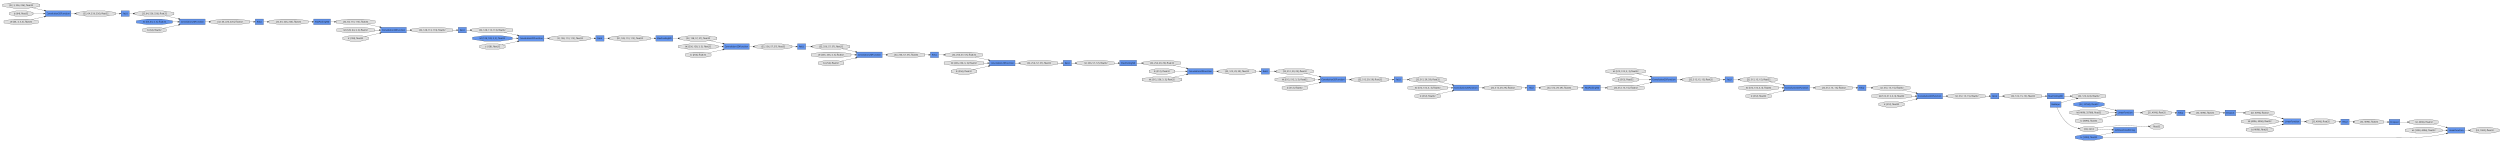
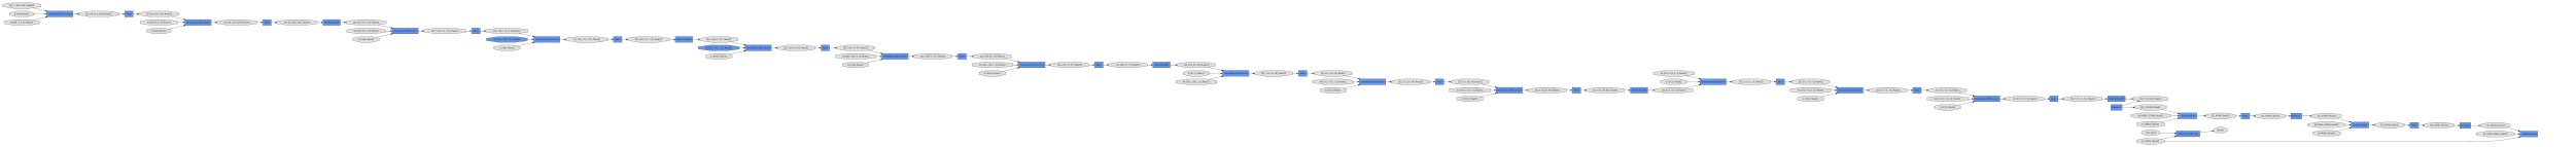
  digraph {
    fontname=Ubuntu
    rankdir=LR
    node [fillcolor="#E0E0E0" fontname=Ubuntu shape=octagon style=filled]
    edge [fontname=Ubuntu]
    n1 [label=float32]
    n2 [label="(32, 64, 226, 226), float32"]
    n3 [fillcolor="#6495ED" label=MaxPoolingND shape=record]
    n4 [label="(32, 64, 113, 113), float32"]
    n5 [label="(32, 128, 113, 113), float32"]
    n6 [fillcolor="#6495ED" label=ReLU shape=record]
    n7 [label="(32, 128, 113, 113), float32"]
    n8 [label="(32, 256, 57, 57), float32"]
    n9 [fillcolor="#6495ED" label=ReLU shape=record]
    n10 [label="(32, 256, 57, 57), float32"]
    n11 [fillcolor="#6495ED" label=ReLU shape=record]
    n12 [label="(32, 256, 57, 57), float32"]
    n13 [fillcolor="#6495ED" label=Convolution2DFunction shape=record]
    n14 [fillcolor="#6495ED" label=MaxPoolingND shape=record]
    n15 [label="(32, 128, 57, 57), float32"]
    n16 [fillcolor="#6495ED" label=Convolution2DFunction shape=record]
    n17 [fillcolor="#6495ED" label=MaxPoolingND shape=record]
    n18 [label="(32, 512, 8, 8), float32"]
    n19 [fillcolor="#6495ED" label=Convolution2DFunction shape=record]
    n20 [label="(32, 3, 226, 226), float32"]
    n21 [fillcolor="#6495ED" label=Convolution2DFunction shape=record]
    n22 [label="(32, 64, 226, 226), float32"]
    n23 [label="(32, 128, 113, 113), float32"]
    n24 [fillcolor="#6495ED" label=Convolution2DFunction shape=record]
    n25 [label="(32, 512, 15, 15), float32"]
    n26 [fillcolor="#6495ED" label=Convolution2DFunction shape=record]
    n27 [label="(32, 512, 15, 15), float32"]
    n28 [label="(32, 128, 113, 113), float32"]
    n29 [fillcolor="#6495ED" label=ReLU shape=record]
    n30 [label="(32, 256, 57, 57), float32"]
    n31 [fillcolor="#6495ED" label=ReLU shape=record]
    n32 [label="(32, 64, 226, 226), float32"]
    n33 [fillcolor="#6495ED" label=Convolution2DFunction shape=record]
    n34 [label="(32, 64, 226, 226), float32"]
    n35 [fillcolor="#6495ED" label=Convolution2DFunction shape=record]
    n36 [label="(32, 256, 57, 57), float32"]
    n37 [fillcolor="#6495ED" label=MaxPoolingND shape=record]
    n38 [label="b: (64), float32"]
    n39 [fillcolor="#6495ED" label=Reshape shape=record]
-   n40 [fillcolor="#6495ED" label="(32, 32768), float32"]
+   n40 [label="(32, 32768), float32"]
    n41 [fillcolor="#6495ED" label=LinearFunction shape=record]
    n42 [label="(32, 256, 29, 29), float32"]
    n43 [fillcolor="#6495ED" label=Convolution2DFunction shape=record]
    n44 [fillcolor="#6495ED" label=ReLU shape=record]
    n45 [label="(32, 512, 29, 29), float32"]
    n46 [fillcolor="#6495ED" label=Convolution2DFunction shape=record]
    n47 [label="W: (64, 3, 3, 3), float32"]
    n48 [fillcolor="#6495ED" label=ReLU shape=record]
    n49 [fillcolor="#6495ED" label=ReLU shape=record]
    n50 [fillcolor="#6495ED" label=SoftmaxCrossEntropy shape=record]
    n51 [label="(32, 256, 57, 57), float32"]
-   n52 [fillcolor="#6495ED" label="W: (64, 64, 3, 3), float32"]
+   n52 [label="W: (64, 64, 3, 3), float32"]
    n53 [label="(32), int32"]
    n54 [label="(32, 512, 29, 29), float32"]
    n55 [fillcolor="#6495ED" label=ReLU shape=record]
    n56 [label="(32, 512, 29, 29), float32"]
    n57 [label="W: (4096, 32768), float32"]
    n58 [label="(32, 4096), float32"]
    n59 [fillcolor="#6495ED" label=ReLU shape=record]
    n60 [label="b: (64), float32"]
    n61 [label="(32, 512, 15, 15), float32"]
    n62 [fillcolor="#6495ED" label=ReLU shape=record]
    n63 [label="(32, 512, 15, 15), float32"]
    n64 [label="b: (512), float32"]
    n65 [label="(32, 512, 29, 29), float32"]
    n66 [label="(32, 4096), float32"]
    n67 [fillcolor="#6495ED" label=LinearFunction shape=record]
    n68 [label="(32, 4096), float32"]
    n69 [label="b: (4096), float32"]
    n70 [fillcolor="#6495ED" label=ReLU shape=record]
    n71 [label="(32, 4096), float32"]
    n72 [fillcolor="#6495ED" label=Dropout shape=record]
    n73 [fillcolor="#6495ED" label=ReLU shape=record]
    n74 [fillcolor="#6495ED" label=Dropout shape=record]
    n75 [label="W: (128, 64, 3, 3), float32"]
    n76 [label="W: (512, 512, 3, 3), float32"]
    n77 [fillcolor="#6495ED" label=LinearFunction shape=record]
-   n78 [label="(32, 1000), float32"]
    n79 [label="W: (4096, 4096), float32"]
    n80 [fillcolor="#6495ED" label=Convolution2DFunction shape=record]
    n81 [label="(32, 512, 29, 29), float32"]
    n82 [label="(32, 4096), float32"]
    n83 [label="b: (128), float32"]
    n84 [label="b: (512), float32"]
    n85 [label="b: (4096), float32"]
    n86 [fillcolor="#6495ED" label="W: (128, 128, 3, 3), float32"]
    n87 [label="W: (512, 512, 3, 3), float32"]
    n88 [label="W: (1000, 4096), float32"]
    n89 [fillcolor="#6495ED" label=Convolution2DFunction shape=record]
    n90 [label="(32, 512, 15, 15), float32"]
    n91 [label="b: (128), float32"]
    n92 [label="b: (512), float32"]
-   n93 [label="W: (256, 128, 3, 3), float32"]
-   n94 [fillcolor="#6495ED" label="b: (1000), float32"]
+   n93 [fillcolor="#6495ED" label="W: (256, 128, 3, 3), float32"]
+   n94 [label="b: (1000), float32"]
    n95 [label="(32, 4096), float32"]
    n96 [label="W: (512, 512, 3, 3), float32"]
    n97 [fillcolor="#6495ED" label=Convolution2DFunction shape=record]
    n98 [fillcolor="#6495ED" label=ReLU shape=record]
    n99 [label="b: (256), float32"]
    n100 [label="b: (512), float32"]
    n101 [label="(32, 512, 15, 15), float32"]
    n102 [label="W: (256, 256, 3, 3), float32"]
    n103 [fillcolor="#6495ED" label=ReLU shape=record]
    n104 [label="(32, 512, 15, 15), float32"]
    n105 [label="W: (512, 512, 3, 3), float32"]
    n106 [label="(32, 512, 29, 29), float32"]
    n107 [fillcolor="#6495ED" label=MaxPoolingND shape=record]
    n108 [label="b: (256), float32"]
    n109 [label="b: (512), float32"]
    n110 [label="W: (256, 256, 3, 3), float32"]
    n111 [label="W: (512, 512, 3, 3), float32"]
    n112 [label="b: (256), float32"]
    n113 [label="b: (512), float32"]
    n114 [label="W: (512, 256, 3, 3), float32"]
    n2 -> n3
    n3 -> n4
    n4 -> n35
    n5 -> n6
    n6 -> n7
    n7 -> n14
    n8 -> n9
    n9 -> n10
    n10 -> n19
    n11 -> n12
    n12 -> n13
    n13 -> n30
    n14 -> n15
    n15 -> n16
    n16 -> n8
    n17 -> n18
    n19 -> n51
    n20 -> n21
    n21 -> n22
    n22 -> n48
    n23 -> n24
    n24 -> n5
    n25 -> n26
    n26 -> n27
    n27 -> n103
    n28 -> n29
    n29 -> n23
    n30 -> n31
    n31 -> n36
    n32 -> n33
    n33 -> n34
    n34 -> n49
    n35 -> n28
    n36 -> n37
    n37 -> n42
    n38 -> n21
    n39 -> n18
-   n39 -> n53
+   n39 -> n40
    n40 -> n41
    n41 -> n58
    n42 -> n43
    n43 -> n65
    n44 -> n45
    n45 -> n46
    n46 -> n54
    n47 -> n21
    n48 -> n32
    n49 -> n2
-   n53 -> n1
+   n50 -> n1
    n51 -> n11
    n52 -> n33
    n53 -> n50
    n54 -> n55
    n55 -> n56
    n56 -> n80
    n57 -> n41
    n58 -> n73
    n59 -> n25
    n60 -> n33
    n61 -> n62
    n62 -> n63
    n63 -> n89
    n64 -> n43
    n65 -> n44
    n66 -> n67
    n67 -> n68
    n68 -> n70
    n69 -> n41
    n70 -> n71
    n71 -> n72
    n72 -> n82
    n73 -> n95
    n74 -> n66
    n75 -> n35
    n76 -> n46
-   n77 -> n78
    n79 -> n67
    n80 -> n81
    n81 -> n98
    n82 -> n77
    n83 -> n35
    n84 -> n46
    n85 -> n67
    n86 -> n24
    n87 -> n80
    n88 -> n77
    n89 -> n90
    n90 -> n59
    n91 -> n24
    n92 -> n80
    n93 -> n16
    n94 -> n50
    n94 -> n77
    n95 -> n74
    n96 -> n97
    n97 -> n61
    n98 -> n106
    n99 -> n16
    n100 -> n97
    n101 -> n97
    n102 -> n19
    n103 -> n104
    n104 -> n17
    n105 -> n89
    n106 -> n107
    n107 -> n101
    n108 -> n19
    n109 -> n89
    n110 -> n13
    n111 -> n26
    n112 -> n13
    n113 -> n26
    n114 -> n43
  }
